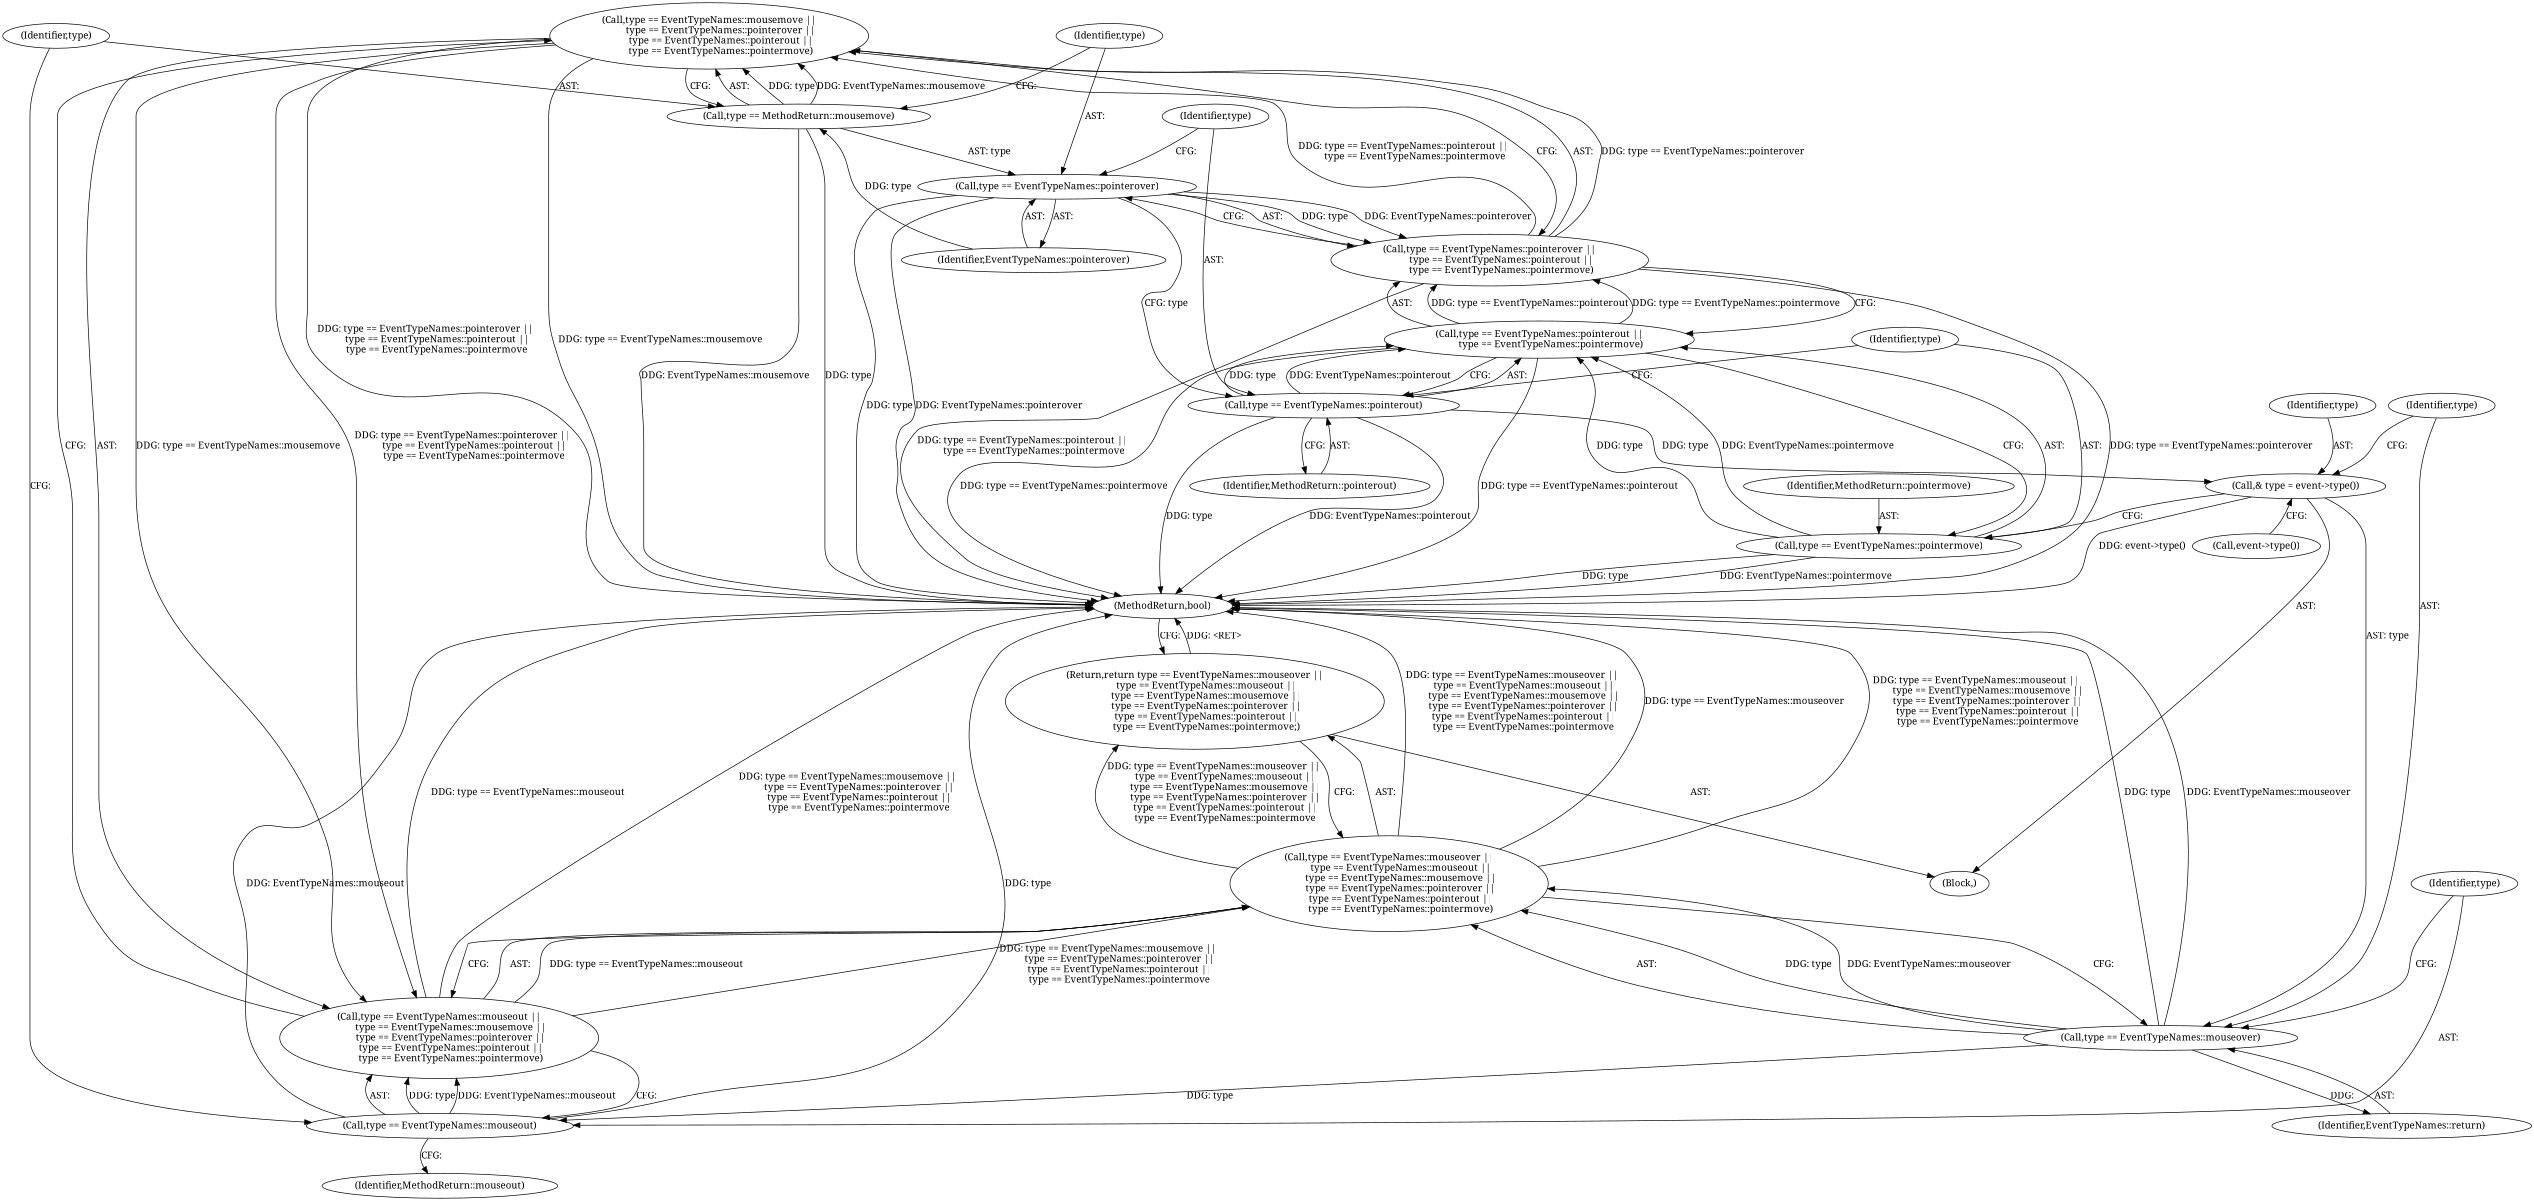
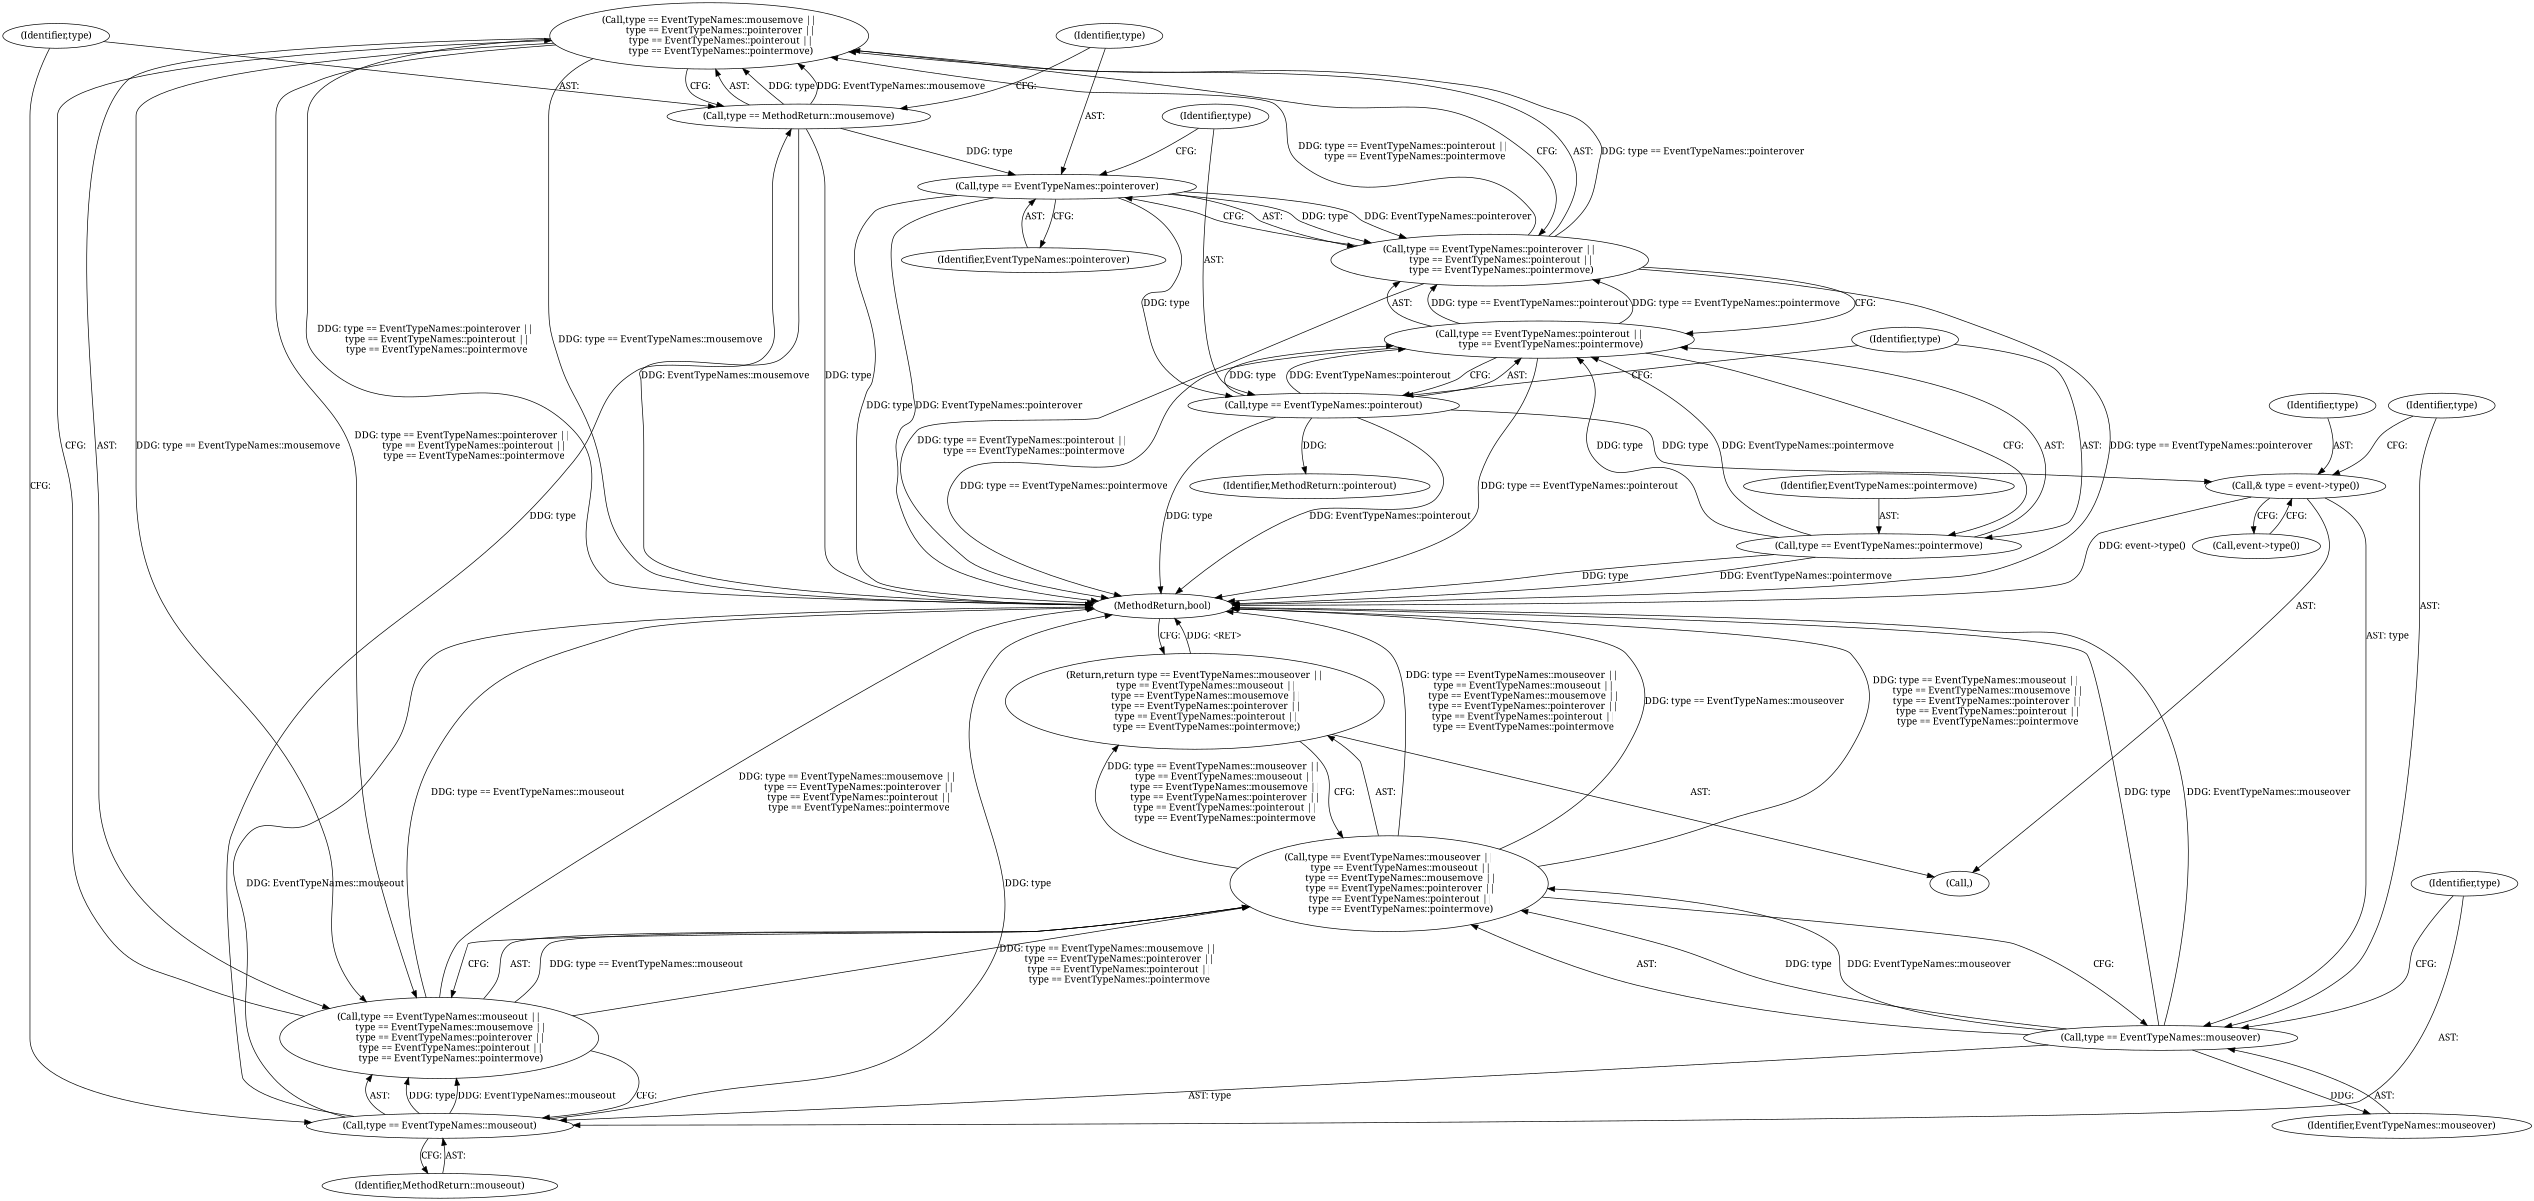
  digraph {
    fontname="Noto Serif"
    node [fontname="Noto Serif"]
    edge [fontname="Noto Serif"]
    n1 [label="(Call,type == EventTypeNames::mousemove ||\n         type == EventTypeNames::pointerover ||\n         type == EventTypeNames::pointerout ||\n         type == EventTypeNames::pointermove)"]
    n2 [label="(Call,type == MethodReturn::mousemove)"]
    n3 [label="(Call,type == EventTypeNames::pointerover ||\n         type == EventTypeNames::pointerout ||\n         type == EventTypeNames::pointermove)"]
    n4 [label="(Call,type == EventTypeNames::mouseout ||\n         type == EventTypeNames::mousemove ||\n         type == EventTypeNames::pointerover ||\n         type == EventTypeNames::pointerout ||\n         type == EventTypeNames::pointermove)"]
    n5 [label="(MethodReturn,bool)"]
    n6 [label="(Call,type == EventTypeNames::pointerover)"]
    n7 [label="(Call,type == EventTypeNames::pointerout ||\n         type == EventTypeNames::pointermove)"]
    n8 [label="(Call,type == EventTypeNames::mouseout)"]
    n9 [label="(Call,type == EventTypeNames::mouseover ||\n         type == EventTypeNames::mouseout ||\n         type == EventTypeNames::mousemove ||\n         type == EventTypeNames::pointerover ||\n         type == EventTypeNames::pointerout ||\n         type == EventTypeNames::pointermove)"]
    n10 [label="(Return,return type == EventTypeNames::mouseover ||\n         type == EventTypeNames::mouseout ||\n         type == EventTypeNames::mousemove ||\n         type == EventTypeNames::pointerover ||\n         type == EventTypeNames::pointerout ||\n         type == EventTypeNames::pointermove;)"]
    n11 [label="(Call,type == EventTypeNames::pointerout)"]
    n12 [label="(Identifier,EventTypeNames::pointerover)"]
    n13 [label="(Identifier,MethodReturn::mouseout)"]
    n14 [label="(Call,type == EventTypeNames::mouseover)"]
-   n15 [label="(Identifier,EventTypeNames::return)"]
+   n15 [label="(Identifier,EventTypeNames::mouseover)"]
    n16 [label="(Call,& type = event->type())"]
-   n17 [label="(Block,)"]
+   n17 [label="(Call,)"]
    n18 [label="(Call,event->type())"]
    n19 [label="(Call,type == EventTypeNames::pointermove)"]
    n20 [label="(Identifier,MethodReturn::pointerout)"]
-   n21 [label="(Identifier,MethodReturn::pointermove)"]
+   n21 [label="(Identifier,EventTypeNames::pointermove)"]
    n22 [label="(Identifier,type)"]
    n23 [label="(Identifier,type)"]
    n24 [label="(Identifier,type)"]
    n25 [label="(Identifier,type)"]
    n26 [label="(Identifier,type)"]
    n27 [label="(Identifier,type)"]
    n28 [label="(Identifier,type)"]
    n1 -> n2 [label="CFG: "]
    n1 -> n3 [label="CFG: "]
    n1 -> n4 [label="AST: "]
    n1 -> n4 [label="DDG: type == EventTypeNames::mousemove"]
    n1 -> n4 [label="DDG: type == EventTypeNames::pointerover ||\n         type == EventTypeNames::pointerout ||\n         type == EventTypeNames::pointermove"]
    n1 -> n5 [label="DDG: type == EventTypeNames::pointerover ||\n         type == EventTypeNames::pointerout ||\n         type == EventTypeNames::pointermove"]
    n1 -> n5 [label="DDG: type == EventTypeNames::mousemove"]
    n2 -> n1 [label="AST: "]
    n2 -> n1 [label="DDG: type"]
    n2 -> n1 [label="DDG: EventTypeNames::mousemove"]
    n2 -> n5 [label="DDG: EventTypeNames::mousemove"]
    n2 -> n5 [label="DDG: type"]
-   n2 -> n6 [label="AST: type"]
+   n2 -> n6 [label="DDG: type"]
    n3 -> n1 [label="AST: "]
    n3 -> n1 [label="DDG: type == EventTypeNames::pointerover"]
    n3 -> n1 [label="DDG: type == EventTypeNames::pointerout ||\n         type == EventTypeNames::pointermove"]
    n3 -> n5 [label="DDG: type == EventTypeNames::pointerover"]
    n3 -> n5 [label="DDG: type == EventTypeNames::pointerout ||\n         type == EventTypeNames::pointermove"]
    n3 -> n6 [label="CFG: "]
    n3 -> n7 [label="CFG: "]
    n4 -> n1 [label="CFG: "]
    n4 -> n5 [label="DDG: type == EventTypeNames::mouseout"]
    n4 -> n5 [label="DDG: type == EventTypeNames::mousemove ||\n         type == EventTypeNames::pointerover ||\n         type == EventTypeNames::pointerout ||\n         type == EventTypeNames::pointermove"]
    n4 -> n8 [label="CFG: "]
    n4 -> n9 [label="AST: "]
    n4 -> n9 [label="DDG: type == EventTypeNames::mouseout"]
    n4 -> n9 [label="DDG: type == EventTypeNames::mousemove ||\n         type == EventTypeNames::pointerover ||\n         type == EventTypeNames::pointerout ||\n         type == EventTypeNames::pointermove"]
    n5 -> n10 [label="CFG: "]
    n6 -> n3 [label="AST: "]
    n6 -> n3 [label="DDG: type"]
    n6 -> n3 [label="DDG: EventTypeNames::pointerover"]
    n6 -> n5 [label="DDG: type"]
    n6 -> n5 [label="DDG: EventTypeNames::pointerover"]
-   n6 -> n11 [label="CFG: type"]
-   n6 -> n12 [label="AST: "]
+   n6 -> n11 [label="DDG: type"]
+   n6 -> n12 [label="CFG: "]
    n7 -> n3 [label="AST: "]
    n7 -> n3 [label="DDG: type == EventTypeNames::pointerout"]
    n7 -> n3 [label="DDG: type == EventTypeNames::pointermove"]
    n7 -> n5 [label="DDG: type == EventTypeNames::pointermove"]
    n7 -> n5 [label="DDG: type == EventTypeNames::pointerout"]
    n7 -> n11 [label="CFG: "]
    n7 -> n19 [label="CFG: "]
-   n12 -> n2 [label="DDG: type"]
+   n8 -> n2 [label="DDG: type"]
    n8 -> n4 [label="AST: "]
    n8 -> n4 [label="DDG: type"]
    n8 -> n4 [label="DDG: EventTypeNames::mouseout"]
    n8 -> n5 [label="DDG: type"]
    n8 -> n5 [label="DDG: EventTypeNames::mouseout"]
    n8 -> n13 [label="CFG: "]
    n9 -> n4 [label="CFG: "]
    n9 -> n5 [label="DDG: type == EventTypeNames::mouseout ||\n         type == EventTypeNames::mousemove ||\n         type == EventTypeNames::pointerover ||\n         type == EventTypeNames::pointerout ||\n         type == EventTypeNames::pointermove"]
    n9 -> n5 [label="DDG: type == EventTypeNames::mouseover"]
    n9 -> n5 [label="DDG: type == EventTypeNames::mouseover ||\n         type == EventTypeNames::mouseout ||\n         type == EventTypeNames::mousemove ||\n         type == EventTypeNames::pointerover ||\n         type == EventTypeNames::pointerout ||\n         type == EventTypeNames::pointermove"]
    n9 -> n10 [label="AST: "]
    n9 -> n10 [label="DDG: type == EventTypeNames::mouseover ||\n         type == EventTypeNames::mouseout ||\n         type == EventTypeNames::mousemove ||\n         type == EventTypeNames::pointerover ||\n         type == EventTypeNames::pointerout ||\n         type == EventTypeNames::pointermove"]
    n9 -> n14 [label="CFG: "]
    n10 -> n5 [label="DDG: <RET>"]
    n10 -> n9 [label="CFG: "]
    n10 -> n17 [label="AST: "]
    n11 -> n5 [label="DDG: type"]
    n11 -> n5 [label="DDG: EventTypeNames::pointerout"]
    n11 -> n7 [label="AST: "]
    n11 -> n7 [label="DDG: type"]
    n11 -> n7 [label="DDG: EventTypeNames::pointerout"]
    n11 -> n16 [label="DDG: type"]
-   n11 -> n20 [label="CFG: "]
+   n11 -> n20 [label="DDG: "]
    n12 -> n6 [label="AST: "]
+   n13 -> n8 [label="AST: "]
    n14 -> n5 [label="DDG: type"]
    n14 -> n5 [label="DDG: EventTypeNames::mouseover"]
-   n14 -> n8 [label="DDG: type"]
+   n14 -> n8 [label="AST: type"]
    n14 -> n9 [label="AST: "]
    n14 -> n9 [label="DDG: type"]
    n14 -> n9 [label="DDG: EventTypeNames::mouseover"]
    n14 -> n15 [label="DDG: "]
    n15 -> n14 [label="AST: "]
    n16 -> n5 [label="DDG: event->type()"]
    n16 -> n14 [label="AST: type"]
    n16 -> n17 [label="AST: "]
-   n16 -> n19 [label="CFG: "]
+   n16 -> n18 [label="CFG: "]
    n18 -> n16 [label="CFG: "]
    n19 -> n5 [label="DDG: EventTypeNames::pointermove"]
    n19 -> n5 [label="DDG: type"]
    n19 -> n7 [label="AST: "]
    n19 -> n7 [label="DDG: type"]
    n19 -> n7 [label="DDG: EventTypeNames::pointermove"]
-   n20 -> n11 [label="AST: "]
    n21 -> n19 [label="AST: "]
    n22 -> n2 [label="CFG: "]
    n22 -> n6 [label="AST: "]
    n23 -> n2 [label="AST: "]
    n23 -> n8 [label="CFG: "]
    n24 -> n8 [label="AST: "]
    n24 -> n14 [label="CFG: "]
    n25 -> n11 [label="CFG: "]
    n25 -> n19 [label="AST: "]
    n26 -> n16 [label="AST: "]
    n27 -> n6 [label="CFG: "]
    n27 -> n11 [label="AST: "]
    n28 -> n14 [label="AST: "]
    n28 -> n16 [label="CFG: "]
  }
